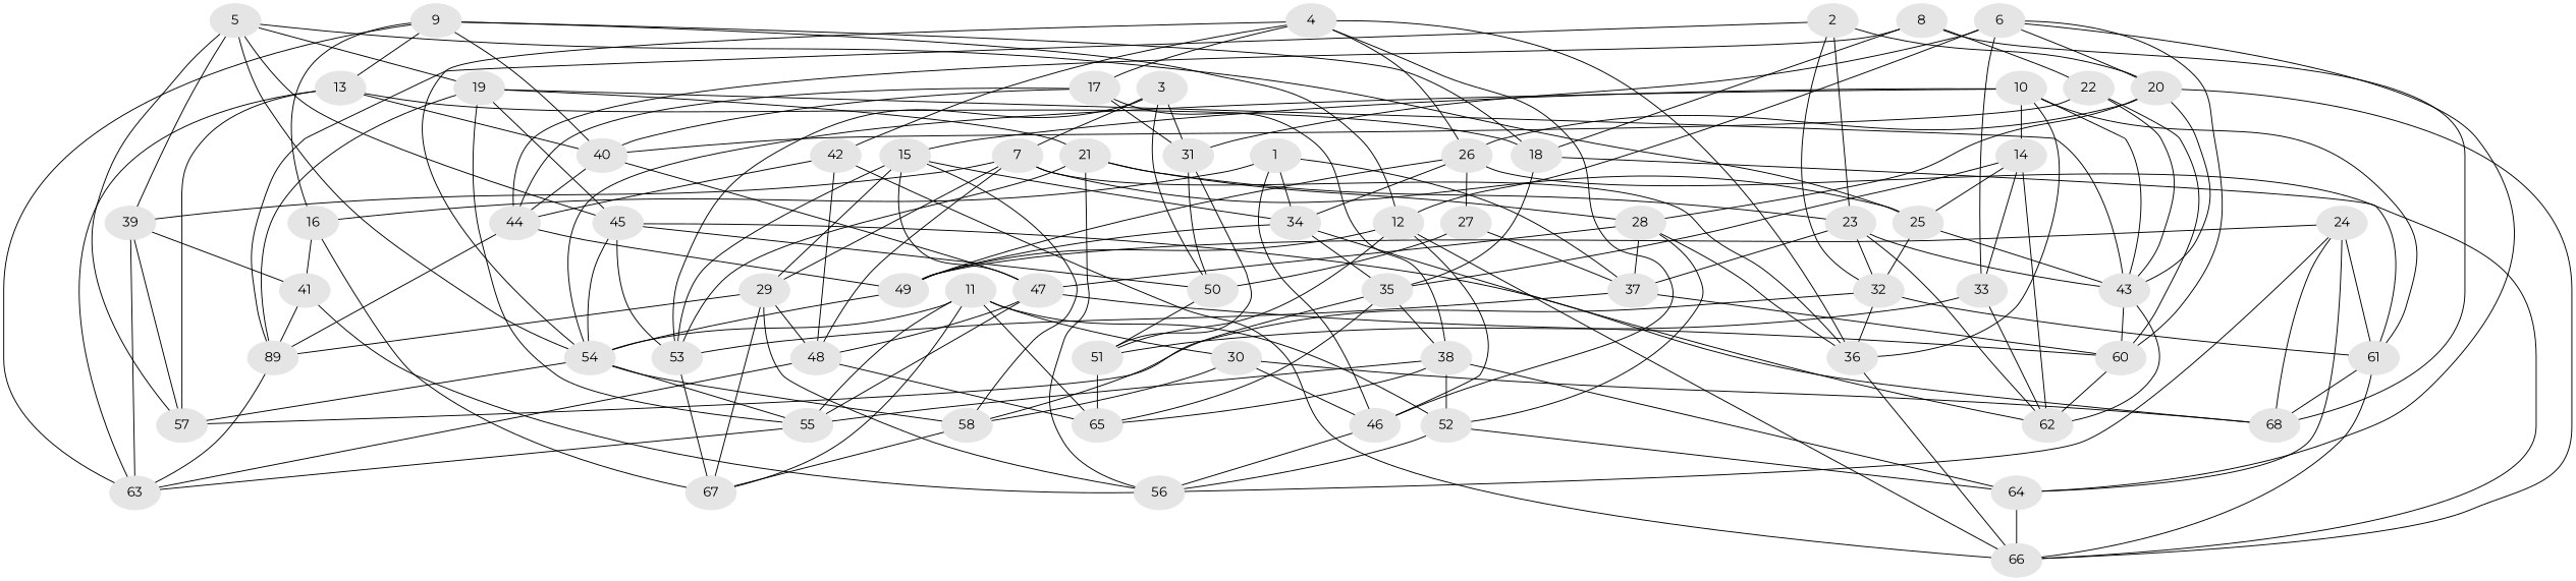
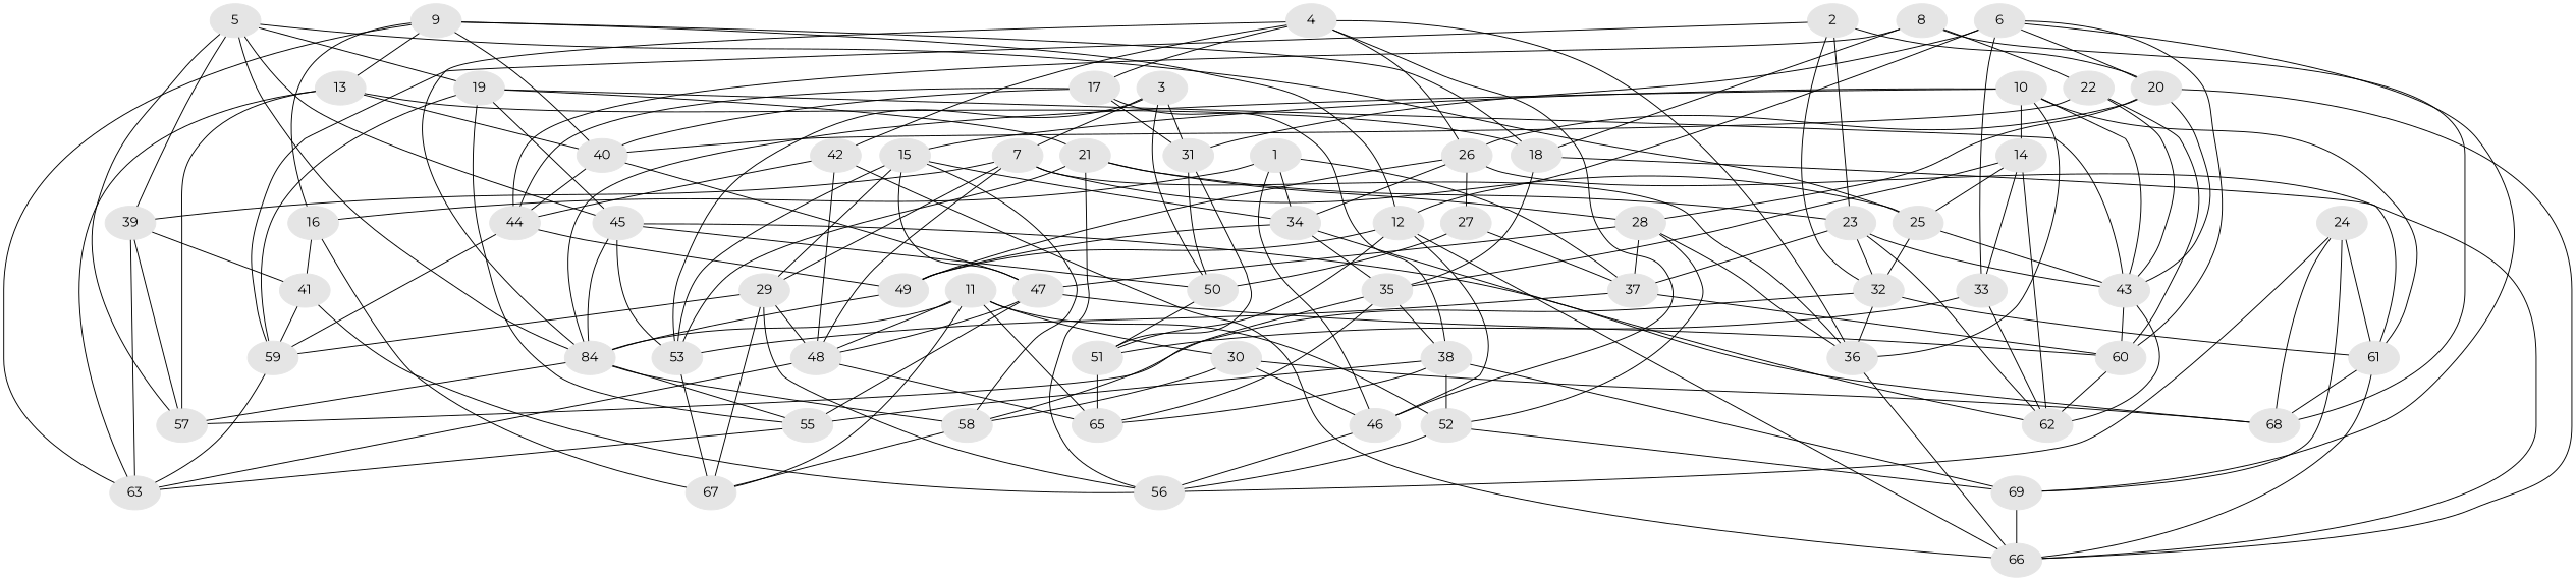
  graph {
    fontname=Montserrat
    node [color=gray90 fontname=Montserrat style=filled]
    edge [fontname=Montserrat weight=1.0]
    1
    16
    34
    37
    46
    67
    41
    49
    35
    62
    53
    60
    56
    2
    20
    23
    32
-   59 [label=89]
+   59
    26
    43
    66
    28
    36
    57
    61
    63
    3
    7
    31
    50
    25
    39
    29
    48
    51
    4
    17
    42
-   54
+   54 [label=84]
    44
    40
    38
    27
    55
    58
    5
    19
    45
    21
    68
    6
    12
    33
-   64
+   64 [label=69]
    65
    8
    18
    22
    9
    13
    47
    10
    14
    15
    11
    30
    52
    24
    1 -- 16
    1 -- 34
    1 -- 37
    1 -- 46
    16 -- 67 [weight=2.0]
    16 -- 41 [weight=2.0]
    34 -- 49
    34 -- 35
    34 -- 62
    37 -- 53
    37 -- 60
    46 -- 56
    41 -- 56
    41 -- 59
    49 -- 54
    35 -- 38
    35 -- 58
    35 -- 65
    53 -- 67
    60 -- 62
    2 -- 20
    2 -- 23
    2 -- 32
    2 -- 59
    20 -- 26
    20 -- 43
    20 -- 66
    20 -- 28
    23 -- 37
    23 -- 62
    23 -- 32
    23 -- 43
    32 -- 36
    32 -- 57
    32 -- 61
    59 -- 63
    26 -- 34
    26 -- 49
    26 -- 66
    26 -- 27
    43 -- 62
    43 -- 60
    28 -- 37
    28 -- 36
    28 -- 47
    28 -- 52
    36 -- 66
    61 -- 66
    61 -- 68
    3 -- 53
    3 -- 7
    3 -- 31
    3 -- 50
    7 -- 36
    7 -- 25
    7 -- 39
    7 -- 29
    7 -- 48
    31 -- 50
    31 -- 51
    50 -- 51
    25 -- 32
    25 -- 43
    39 -- 41 [weight=2.0]
    39 -- 57
    39 -- 63
    29 -- 67
    29 -- 56
    29 -- 59
    29 -- 48
    48 -- 63
    48 -- 65
    51 -- 65 [weight=2.0]
    4 -- 46
    4 -- 26
    4 -- 36
    4 -- 17
    4 -- 42
    4 -- 54
    17 -- 31 [weight=2.0]
    17 -- 44
    17 -- 40
    17 -- 38
    42 -- 66
    42 -- 48
    42 -- 44
    54 -- 57
    54 -- 55
    54 -- 58 [weight=2.0]
    44 -- 49
    44 -- 59
    40 -- 44
    40 -- 47
    38 -- 55
    38 -- 64
    38 -- 65
    38 -- 52
    27 -- 37
    27 -- 50 [weight=2.0]
    55 -- 63
    58 -- 67
    5 -- 57
    5 -- 25
    5 -- 39
    5 -- 54
    5 -- 19
    5 -- 45
    19 -- 59
    19 -- 43
    19 -- 55
    19 -- 45
    19 -- 21
    45 -- 53
    45 -- 50
    45 -- 54
    45 -- 68
    21 -- 53
    21 -- 56
    21 -- 23
    21 -- 28
    6 -- 60
    6 -- 20
    6 -- 31
    6 -- 12
    6 -- 33
    6 -- 64
    12 -- 46
    12 -- 49
    12 -- 66
    12 -- 51
    33 -- 62
    33 -- 51
    64 -- 66 [weight=2.0]
    8 -- 44
    8 -- 68 [weight=2.0]
    8 -- 18 [weight=2.0]
    8 -- 22
    18 -- 35
    18 -- 61
    22 -- 60
    22 -- 43
    22 -- 40
    9 -- 16
    9 -- 63
    9 -- 40
    9 -- 12
    9 -- 18
    9 -- 13
    13 -- 57 [weight=2.0]
    13 -- 63
    13 -- 40
    13 -- 18
    47 -- 60
    47 -- 48
    47 -- 55
    10 -- 43
    10 -- 36
    10 -- 61
    10 -- 54
    10 -- 14
    10 -- 15
    14 -- 35
    14 -- 62
    14 -- 25 [weight=2.0]
    14 -- 33
    15 -- 34
    15 -- 53
    15 -- 29
    15 -- 58
    15 -- 47
    11 -- 67
    11 -- 54
-   11 -- 55
+   11 -- 48
    11 -- 65
    11 -- 30
    11 -- 52
    30 -- 46 [weight=2.0]
    30 -- 58
    30 -- 68
    52 -- 56
    52 -- 64
-   24 -- 49 [weight=2.0]
    24 -- 56
    24 -- 61
    24 -- 68
    24 -- 64
  }
